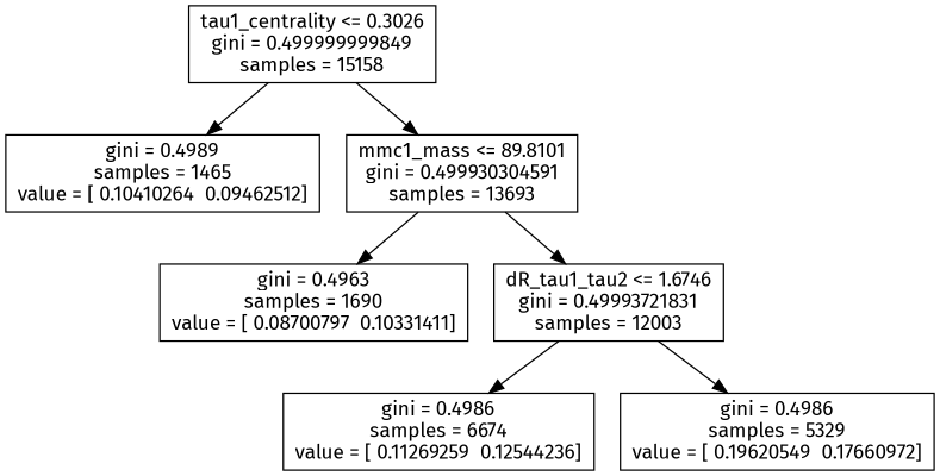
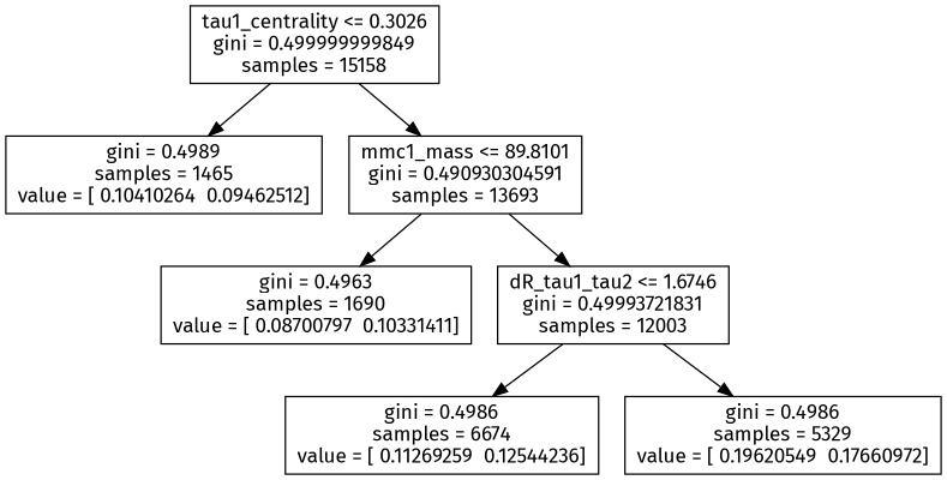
  digraph {
    fontname="Fira Sans"
    node [shape=box fontname="Fira Sans"]
    edge [fontname="Fira Sans"]
    n1 [label="tau1_centrality <= 0.3026\ngini = 0.499999999849\nsamples = 15158"]
    n2 [label="gini = 0.4989\nsamples = 1465\nvalue = [ 0.10410264  0.09462512]"]
-   n3 [label="mmc1_mass <= 89.8101\ngini = 0.499930304591\nsamples = 13693"]
+   n3 [label="mmc1_mass <= 89.8101\ngini = 0.490930304591\nsamples = 13693"]
    n4 [label="gini = 0.4963\nsamples = 1690\nvalue = [ 0.08700797  0.10331411]"]
    n5 [label="dR_tau1_tau2 <= 1.6746\ngini = 0.49993721831\nsamples = 12003"]
    n6 [label="gini = 0.4986\nsamples = 6674\nvalue = [ 0.11269259  0.12544236]"]
    n7 [label="gini = 0.4986\nsamples = 5329\nvalue = [ 0.19620549  0.17660972]"]
    n1 -> n2
    n1 -> n3
    n3 -> n4
    n3 -> n5
    n5 -> n6
    n5 -> n7
  }
